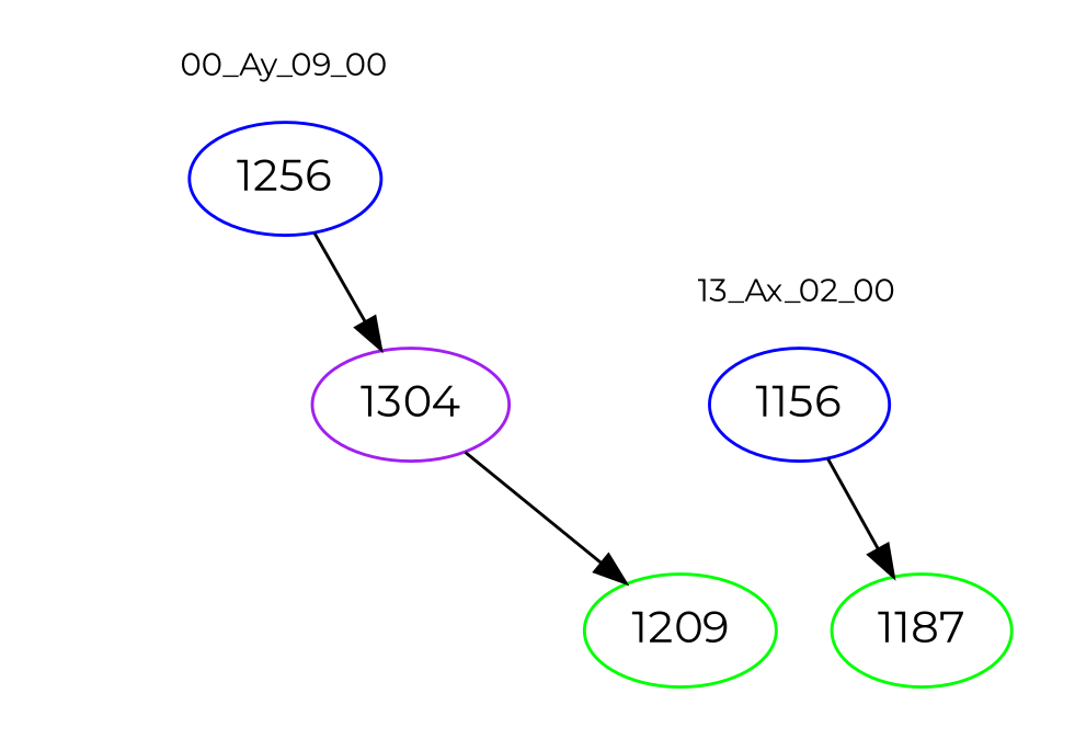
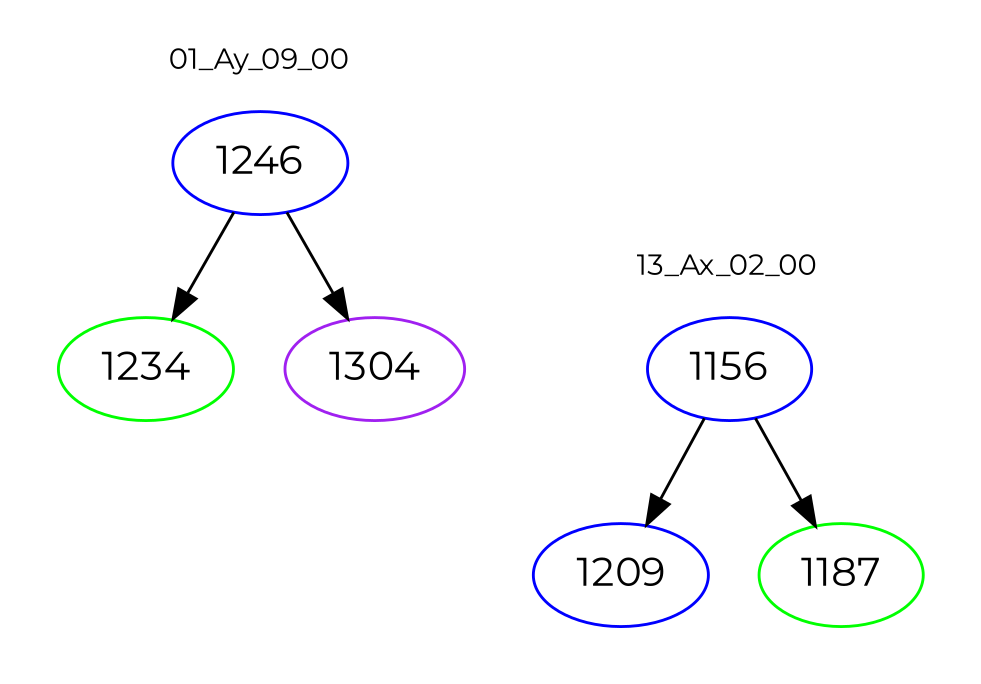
  digraph {
    fontname=Montserrat
    node [color=blue fontname=Montserrat]
    edge [color=black fontname=Montserrat]
-   n1 [label=1256]
+   n1 [label=1246]
+   n2 [color=green label=1234]
    n3 [color=purple label=1304]
    n4 [label=1156]
-   n5 [color=green label=1209]
+   n5 [label=1209]
    n6 [color=green label=1187]
    subgraph cluster_1 {
      color=white
      fontsize=10
-     label="00_Ay_09_00"
+     label="01_Ay_09_00"
      n1
+     n2
      n3
    }
    subgraph cluster_2 {
      color=white
      fontsize=10
      label="13_Ax_02_00"
      n4
      n5
      n6
    }
+   n1 -> n2
    n1 -> n3
-   n3 -> n5
+   n4 -> n5
    n4 -> n6
  }
